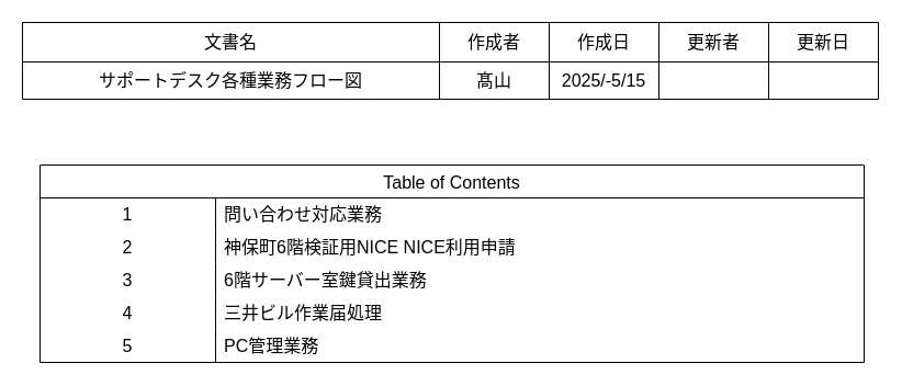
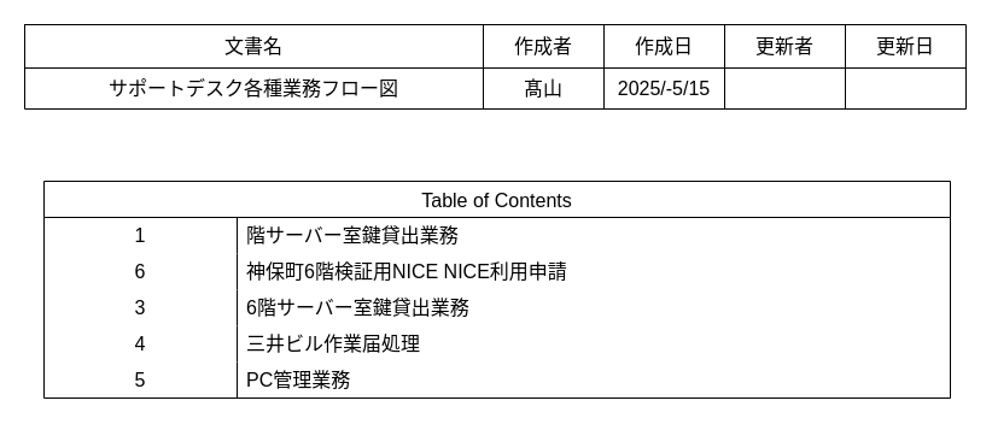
  <mxCell id="0" />
  <mxCell id="1" parent="0" />
  <mxCell id="2" value="" style="shape=table;startSize=0;container=1;collapsible=0;childLayout=tableLayout;fontSize=16;movable=1;resizable=1;rotatable=1;deletable=1;editable=1;locked=0;connectable=1;" parent="1" vertex="1"><mxGeometry x="20" y="20" width="780" height="70" as="geometry" /></mxCell>
  <mxCell id="3" value="" style="shape=tableRow;horizontal=0;startSize=0;swimlaneHead=0;swimlaneBody=0;strokeColor=inherit;top=0;left=0;bottom=0;right=0;collapsible=0;dropTarget=0;fillColor=none;points=[[0,0.5],[1,0.5]];portConstraint=eastwest;fontSize=16;movable=1;resizable=1;rotatable=1;deletable=1;editable=1;locked=0;connectable=1;" parent="2" vertex="1"><mxGeometry width="780" height="36" as="geometry" /></mxCell>
  <mxCell id="4" value="文書名" style="shape=partialRectangle;html=1;whiteSpace=wrap;connectable=1;strokeColor=inherit;overflow=hidden;fillColor=none;top=0;left=0;bottom=0;right=0;pointerEvents=1;fontSize=16;movable=1;resizable=1;rotatable=1;deletable=1;editable=1;locked=0;" parent="3" vertex="1"><mxGeometry width="380" height="36" as="geometry"><mxRectangle width="380" height="36" as="alternateBounds" /></mxGeometry></mxCell>
  <mxCell id="5" value="作成者" style="shape=partialRectangle;html=1;whiteSpace=wrap;connectable=1;strokeColor=inherit;overflow=hidden;fillColor=none;top=0;left=0;bottom=0;right=0;pointerEvents=1;fontSize=16;movable=1;resizable=1;rotatable=1;deletable=1;editable=1;locked=0;" parent="3" vertex="1"><mxGeometry x="380" width="100" height="36" as="geometry"><mxRectangle width="100" height="36" as="alternateBounds" /></mxGeometry></mxCell>
  <mxCell id="6" value="作成日" style="shape=partialRectangle;html=1;whiteSpace=wrap;connectable=1;strokeColor=inherit;overflow=hidden;fillColor=none;top=0;left=0;bottom=0;right=0;pointerEvents=1;fontSize=16;movable=1;resizable=1;rotatable=1;deletable=1;editable=1;locked=0;" parent="3" vertex="1"><mxGeometry x="480" width="100" height="36" as="geometry"><mxRectangle width="100" height="36" as="alternateBounds" /></mxGeometry></mxCell>
  <mxCell id="7" value="更新者" style="shape=partialRectangle;html=1;whiteSpace=wrap;connectable=1;strokeColor=inherit;overflow=hidden;fillColor=none;top=0;left=0;bottom=0;right=0;pointerEvents=1;fontSize=16;movable=1;resizable=1;rotatable=1;deletable=1;editable=1;locked=0;" parent="3" vertex="1"><mxGeometry x="580" width="100" height="36" as="geometry"><mxRectangle width="100" height="36" as="alternateBounds" /></mxGeometry></mxCell>
  <mxCell id="8" value="更新日" style="shape=partialRectangle;html=1;whiteSpace=wrap;connectable=1;strokeColor=inherit;overflow=hidden;fillColor=none;top=0;left=0;bottom=0;right=0;pointerEvents=1;fontSize=16;movable=1;resizable=1;rotatable=1;deletable=1;editable=1;locked=0;" parent="3" vertex="1"><mxGeometry x="680" width="100" height="36" as="geometry"><mxRectangle width="100" height="36" as="alternateBounds" /></mxGeometry></mxCell>
  <mxCell id="9" value="" style="shape=tableRow;horizontal=0;startSize=0;swimlaneHead=0;swimlaneBody=0;strokeColor=inherit;top=0;left=0;bottom=0;right=0;collapsible=0;dropTarget=0;fillColor=none;points=[[0,0.5],[1,0.5]];portConstraint=eastwest;fontSize=16;movable=1;resizable=1;rotatable=1;deletable=1;editable=1;locked=0;connectable=1;" parent="2" vertex="1"><mxGeometry y="36" width="780" height="34" as="geometry" /></mxCell>
  <mxCell id="10" value="サポートデスク各種業務フロー図" style="shape=partialRectangle;html=1;whiteSpace=wrap;connectable=1;strokeColor=inherit;overflow=hidden;fillColor=none;top=0;left=0;bottom=0;right=0;pointerEvents=1;fontSize=16;movable=1;resizable=1;rotatable=1;deletable=1;editable=1;locked=0;" parent="9" vertex="1"><mxGeometry width="380" height="34" as="geometry"><mxRectangle width="380" height="34" as="alternateBounds" /></mxGeometry></mxCell>
  <mxCell id="11" value="髙山" style="shape=partialRectangle;html=1;whiteSpace=wrap;connectable=1;strokeColor=inherit;overflow=hidden;fillColor=none;top=0;left=0;bottom=0;right=0;pointerEvents=1;fontSize=16;movable=1;resizable=1;rotatable=1;deletable=1;editable=1;locked=0;" parent="9" vertex="1"><mxGeometry x="380" width="100" height="34" as="geometry"><mxRectangle width="100" height="34" as="alternateBounds" /></mxGeometry></mxCell>
  <mxCell id="12" value="2025/-5/15" style="shape=partialRectangle;html=1;whiteSpace=wrap;connectable=1;strokeColor=inherit;overflow=hidden;fillColor=none;top=0;left=0;bottom=0;right=0;pointerEvents=1;fontSize=16;movable=1;resizable=1;rotatable=1;deletable=1;editable=1;locked=0;" parent="9" vertex="1"><mxGeometry x="480" width="100" height="34" as="geometry"><mxRectangle width="100" height="34" as="alternateBounds" /></mxGeometry></mxCell>
  <mxCell id="13" style="shape=partialRectangle;html=1;whiteSpace=wrap;connectable=1;strokeColor=inherit;overflow=hidden;fillColor=none;top=0;left=0;bottom=0;right=0;pointerEvents=1;fontSize=16;movable=1;resizable=1;rotatable=1;deletable=1;editable=1;locked=0;" parent="9" vertex="1"><mxGeometry x="580" width="100" height="34" as="geometry"><mxRectangle width="100" height="34" as="alternateBounds" /></mxGeometry></mxCell>
  <mxCell id="14" style="shape=partialRectangle;html=1;whiteSpace=wrap;connectable=1;strokeColor=inherit;overflow=hidden;fillColor=none;top=0;left=0;bottom=0;right=0;pointerEvents=1;fontSize=16;movable=1;resizable=1;rotatable=1;deletable=1;editable=1;locked=0;" parent="9" vertex="1"><mxGeometry x="680" width="100" height="34" as="geometry"><mxRectangle width="100" height="34" as="alternateBounds" /></mxGeometry></mxCell>
  <mxCell id="15" value="Table of Contents" style="shape=table;startSize=30;container=1;collapsible=0;childLayout=tableLayout;fixedRows=1;rowLines=0;fontStyle=0;strokeColor=default;fontSize=16;" parent="1" vertex="1"><mxGeometry x="36" y="150" width="751" height="180" as="geometry" /></mxCell>
  <mxCell id="16" value="" style="shape=tableRow;horizontal=0;startSize=0;swimlaneHead=0;swimlaneBody=0;top=0;left=0;bottom=0;right=0;collapsible=0;dropTarget=0;fillColor=none;points=[[0,0.5],[1,0.5]];portConstraint=eastwest;strokeColor=inherit;fontSize=16;" parent="15" vertex="1"><mxGeometry y="30" width="751" height="30" as="geometry" /></mxCell>
  <mxCell id="17" value="1" style="shape=partialRectangle;html=1;whiteSpace=wrap;connectable=0;fillColor=none;top=0;left=0;bottom=0;right=0;overflow=hidden;pointerEvents=1;strokeColor=inherit;fontSize=16;" parent="16" vertex="1"><mxGeometry width="160" height="30" as="geometry"><mxRectangle width="160" height="30" as="alternateBounds" /></mxGeometry></mxCell>
- <mxCell id="18" value="問い合わせ対応業務" style="shape=partialRectangle;html=1;whiteSpace=wrap;connectable=0;fillColor=none;top=0;left=0;bottom=0;right=0;align=left;spacingLeft=6;overflow=hidden;strokeColor=inherit;fontSize=16;" parent="16" vertex="1"><mxGeometry x="160" width="591" height="30" as="geometry"><mxRectangle width="591" height="30" as="alternateBounds" /></mxGeometry></mxCell>
+ <mxCell id="18" value="階サーバー室鍵貸出業務" style="shape=partialRectangle;html=1;whiteSpace=wrap;connectable=0;fillColor=none;top=0;left=0;bottom=0;right=0;align=left;spacingLeft=6;overflow=hidden;strokeColor=inherit;fontSize=16;" parent="16" vertex="1"><mxGeometry x="160" width="591" height="30" as="geometry"><mxRectangle width="591" height="30" as="alternateBounds" /></mxGeometry></mxCell>
  <mxCell id="19" value="" style="shape=tableRow;horizontal=0;startSize=0;swimlaneHead=0;swimlaneBody=0;top=0;left=0;bottom=0;right=0;collapsible=0;dropTarget=0;fillColor=none;points=[[0,0.5],[1,0.5]];portConstraint=eastwest;strokeColor=inherit;fontSize=16;" parent="15" vertex="1"><mxGeometry y="60" width="751" height="30" as="geometry" /></mxCell>
- <mxCell id="20" value="2" style="shape=partialRectangle;html=1;whiteSpace=wrap;connectable=0;fillColor=none;top=0;left=0;bottom=0;right=0;overflow=hidden;strokeColor=inherit;fontSize=16;" parent="19" vertex="1"><mxGeometry width="160" height="30" as="geometry"><mxRectangle width="160" height="30" as="alternateBounds" /></mxGeometry></mxCell>
+ <mxCell id="20" value="6" style="shape=partialRectangle;html=1;whiteSpace=wrap;connectable=0;fillColor=none;top=0;left=0;bottom=0;right=0;overflow=hidden;strokeColor=inherit;fontSize=16;" parent="19" vertex="1"><mxGeometry width="160" height="30" as="geometry"><mxRectangle width="160" height="30" as="alternateBounds" /></mxGeometry></mxCell>
  <mxCell id="21" value="神保町6階検証用NICE NICE利用申請" style="shape=partialRectangle;html=1;whiteSpace=wrap;connectable=0;fillColor=none;top=0;left=0;bottom=0;right=0;align=left;spacingLeft=6;overflow=hidden;strokeColor=inherit;fontSize=16;" parent="19" vertex="1"><mxGeometry x="160" width="591" height="30" as="geometry"><mxRectangle width="591" height="30" as="alternateBounds" /></mxGeometry></mxCell>
  <mxCell id="22" value="" style="shape=tableRow;horizontal=0;startSize=0;swimlaneHead=0;swimlaneBody=0;top=0;left=0;bottom=0;right=0;collapsible=0;dropTarget=0;fillColor=none;points=[[0,0.5],[1,0.5]];portConstraint=eastwest;strokeColor=inherit;fontSize=16;" parent="15" vertex="1"><mxGeometry y="90" width="751" height="30" as="geometry" /></mxCell>
  <mxCell id="23" value="3" style="shape=partialRectangle;html=1;whiteSpace=wrap;connectable=0;fillColor=none;top=0;left=0;bottom=0;right=0;overflow=hidden;strokeColor=inherit;fontSize=16;" parent="22" vertex="1"><mxGeometry width="160" height="30" as="geometry"><mxRectangle width="160" height="30" as="alternateBounds" /></mxGeometry></mxCell>
  <mxCell id="24" value="6階サーバー室鍵貸出業務" style="shape=partialRectangle;html=1;whiteSpace=wrap;connectable=0;fillColor=none;top=0;left=0;bottom=0;right=0;align=left;spacingLeft=6;overflow=hidden;strokeColor=inherit;fontSize=16;" parent="22" vertex="1"><mxGeometry x="160" width="591" height="30" as="geometry"><mxRectangle width="591" height="30" as="alternateBounds" /></mxGeometry></mxCell>
  <mxCell id="25" style="shape=tableRow;horizontal=0;startSize=0;swimlaneHead=0;swimlaneBody=0;top=0;left=0;bottom=0;right=0;collapsible=0;dropTarget=0;fillColor=none;points=[[0,0.5],[1,0.5]];portConstraint=eastwest;strokeColor=inherit;fontSize=16;" parent="15" vertex="1"><mxGeometry y="120" width="751" height="30" as="geometry" /></mxCell>
  <mxCell id="26" value="4" style="shape=partialRectangle;html=1;whiteSpace=wrap;connectable=0;fillColor=none;top=0;left=0;bottom=0;right=0;overflow=hidden;strokeColor=inherit;fontSize=16;" parent="25" vertex="1"><mxGeometry width="160" height="30" as="geometry"><mxRectangle width="160" height="30" as="alternateBounds" /></mxGeometry></mxCell>
  <mxCell id="27" value="&lt;span style=&quot;text-align: center; text-wrap-mode: nowrap;&quot;&gt;&lt;font style=&quot;&quot;&gt;三井ビル作業届処理&lt;/font&gt;&lt;/span&gt;" style="shape=partialRectangle;html=1;whiteSpace=wrap;connectable=0;fillColor=none;top=0;left=0;bottom=0;right=0;align=left;spacingLeft=6;overflow=hidden;strokeColor=inherit;fontSize=16;" parent="25" vertex="1"><mxGeometry x="160" width="591" height="30" as="geometry"><mxRectangle width="591" height="30" as="alternateBounds" /></mxGeometry></mxCell>
  <mxCell id="28" style="shape=tableRow;horizontal=0;startSize=0;swimlaneHead=0;swimlaneBody=0;top=0;left=0;bottom=0;right=0;collapsible=0;dropTarget=0;fillColor=none;points=[[0,0.5],[1,0.5]];portConstraint=eastwest;strokeColor=inherit;fontSize=16;" parent="15" vertex="1"><mxGeometry y="150" width="751" height="30" as="geometry" /></mxCell>
  <mxCell id="29" value="5" style="shape=partialRectangle;html=1;whiteSpace=wrap;connectable=0;fillColor=none;top=0;left=0;bottom=0;right=0;overflow=hidden;strokeColor=inherit;fontSize=16;" parent="28" vertex="1"><mxGeometry width="160" height="30" as="geometry"><mxRectangle width="160" height="30" as="alternateBounds" /></mxGeometry></mxCell>
  <mxCell id="30" value="&lt;span style=&quot;text-align: center; text-wrap-mode: nowrap;&quot;&gt;&lt;font style=&quot;&quot;&gt;PC管理業務&lt;/font&gt;&lt;/span&gt;" style="shape=partialRectangle;html=1;whiteSpace=wrap;connectable=0;fillColor=none;top=0;left=0;bottom=0;right=0;align=left;spacingLeft=6;overflow=hidden;strokeColor=inherit;fontSize=16;" parent="28" vertex="1"><mxGeometry x="160" width="591" height="30" as="geometry"><mxRectangle width="591" height="30" as="alternateBounds" /></mxGeometry></mxCell>
